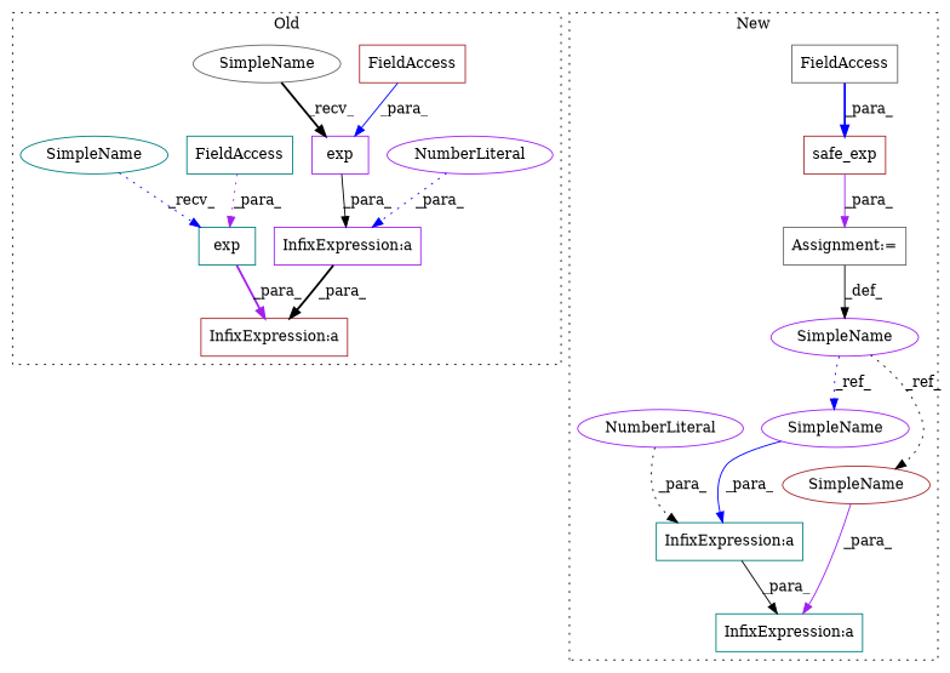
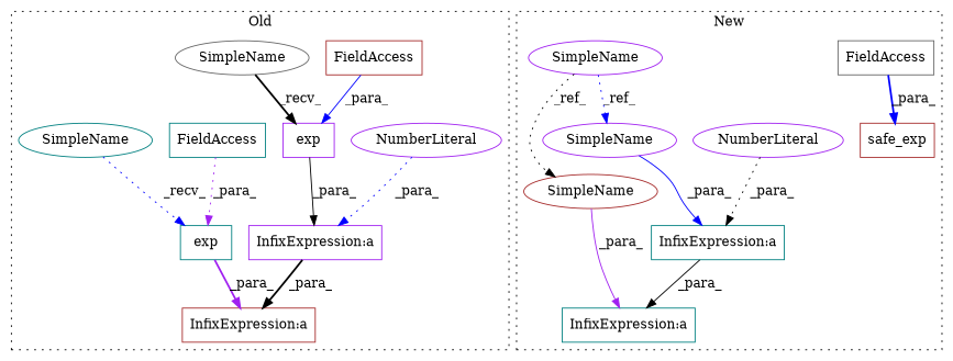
  digraph {
    node [a=42 l=3 shape=box color=purple]
    edge [color=black style=solid]
    n1 [a=32 l="4,1" label=exp s="2947,2952" color=teal]
    n2 [a=22 l=1 label=FieldAccess s=2951 color=teal]
    n3 [a=27 label="InfixExpression:a" s=2953 color=brown]
    n4 [a=27 label="InfixExpression:a" s=2960]
    n5 [a=34 label=NumberLiteral s=2957 shape=ellipse]
    n6 [a=32 l="4,1" label=exp s="2969,2974"]
    n7 [a=22 l=1 label=FieldAccess s=2973 color=brown]
    n8 [l=5 label=SimpleName s=2963 shape=ellipse color=gray40]
    n9 [l=5 label=SimpleName s=2941 shape=ellipse color=teal]
    n10 [a=32 l="9,1" label=safe_exp s="3055,3065" color=brown]
    n11 [a=22 l=1 label=FieldAccess s=3064 color=gray40]
-   n12 [a=7 l=1 label="Assignment:=" s=3054 color=gray40]
    n13 [a=27 label="InfixExpression:a" s=3079 color=teal]
    n14 [a=27 label="InfixExpression:a" s=3086 color=teal]
    n15 [a=34 label=NumberLiteral s=3083 shape=ellipse]
    n16 [l=2 label=SimpleName s=3052 shape=ellipse]
    n17 [l=2 label=SimpleName s=3089 shape=ellipse]
    n18 [l=2 label=SimpleName s=3077 shape=ellipse color=brown]
    subgraph cluster_1 {
      label=Old
      style=dotted
      n1
      n2
      n3
      n4
      n5
      n6
      n7
      n8
      n9
    }
    subgraph cluster_2 {
      label=New
      style=dotted
      n10
      n11
-     n12
      n13
      n14
      n15
      n16
      n17
      n18
    }
    n1 -> n3 [label=_para_ color=purple style=bold]
    n2 -> n1 [label=_para_ color=purple style=dotted]
    n4 -> n3 [label=_para_ style=bold]
    n5 -> n4 [label=_para_ color=blue style=dotted]
    n6 -> n4 [label=_para_]
    n7 -> n6 [label=_para_ color=blue]
    n8 -> n6 [label=_recv_ style=bold]
    n9 -> n1 [label=_recv_ color=blue style=dotted]
-   n10 -> n12 [label=_para_ color=purple]
    n11 -> n10 [label=_para_ color=blue style=bold]
-   n12 -> n16 [label=_def_]
    n14 -> n13 [label=_para_]
    n15 -> n14 [label=_para_ style=dotted]
    n16 -> n17 [label=_ref_ color=blue style=dotted]
    n16 -> n18 [label=_ref_ style=dotted]
    n17 -> n14 [label=_para_ color=blue]
    n18 -> n13 [label=_para_ color=purple]
  }
